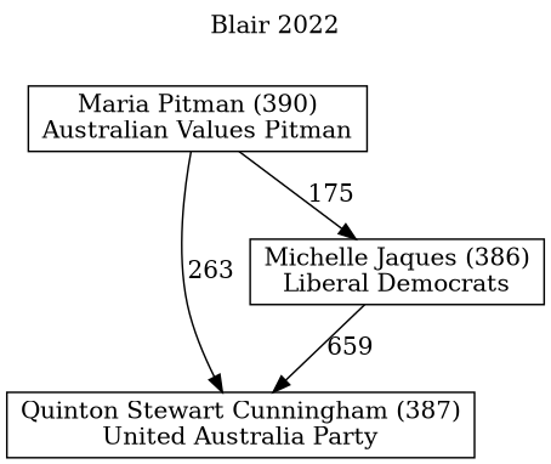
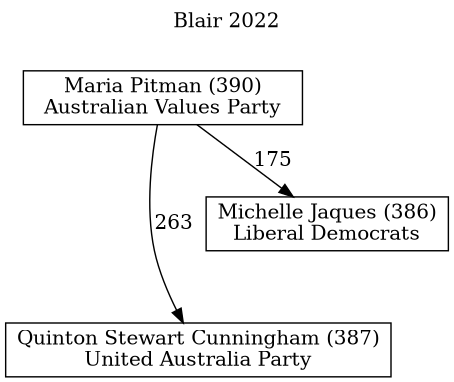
  digraph {
    label="Blair 2022"
    labelloc=t
    mclimit=2
    node [shape=box]
    n1 [label="Quinton Stewart Cunningham (387)\nUnited Australia Party"]
    n2 [label="Michelle Jaques (386)\nLiberal Democrats"]
-   n3 [label="Maria Pitman (390)\nAustralian Values Pitman"]
-   n2 -> n1 [label=659]
+   n3 [label="Maria Pitman (390)\nAustralian Values Party"]
    n3 -> n1 [label=263]
    n3 -> n2 [label=175]
  }
